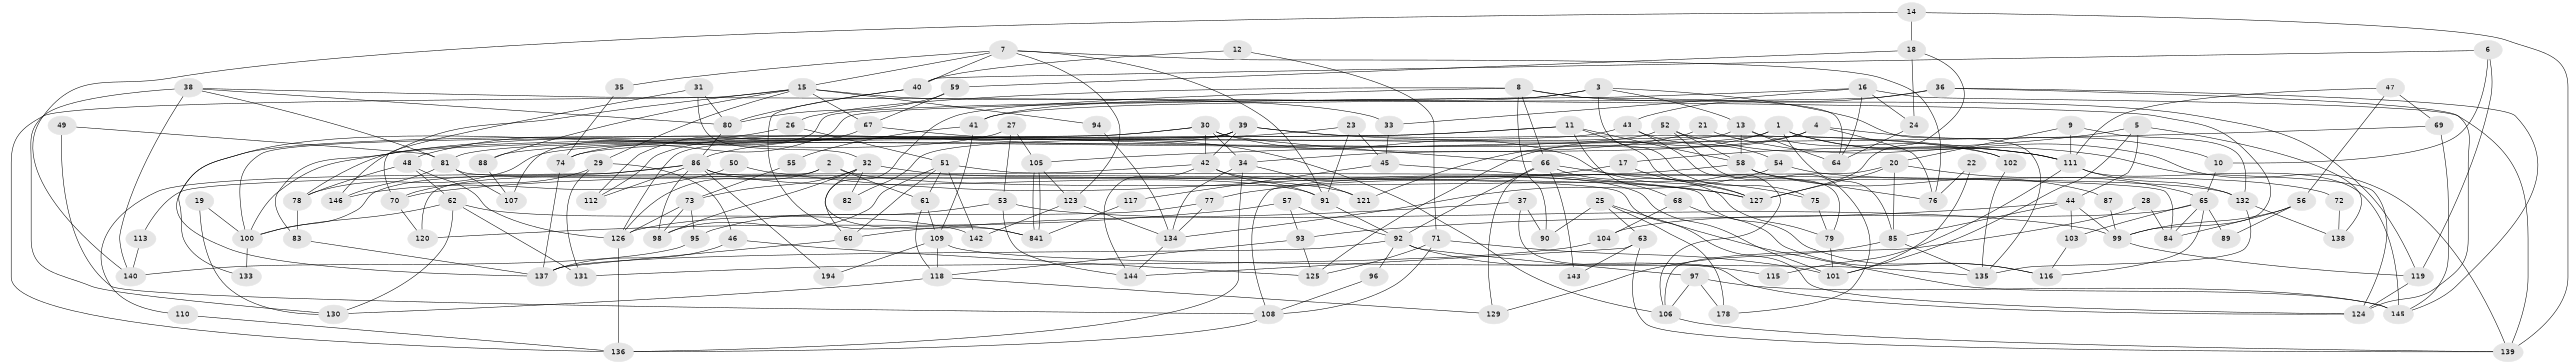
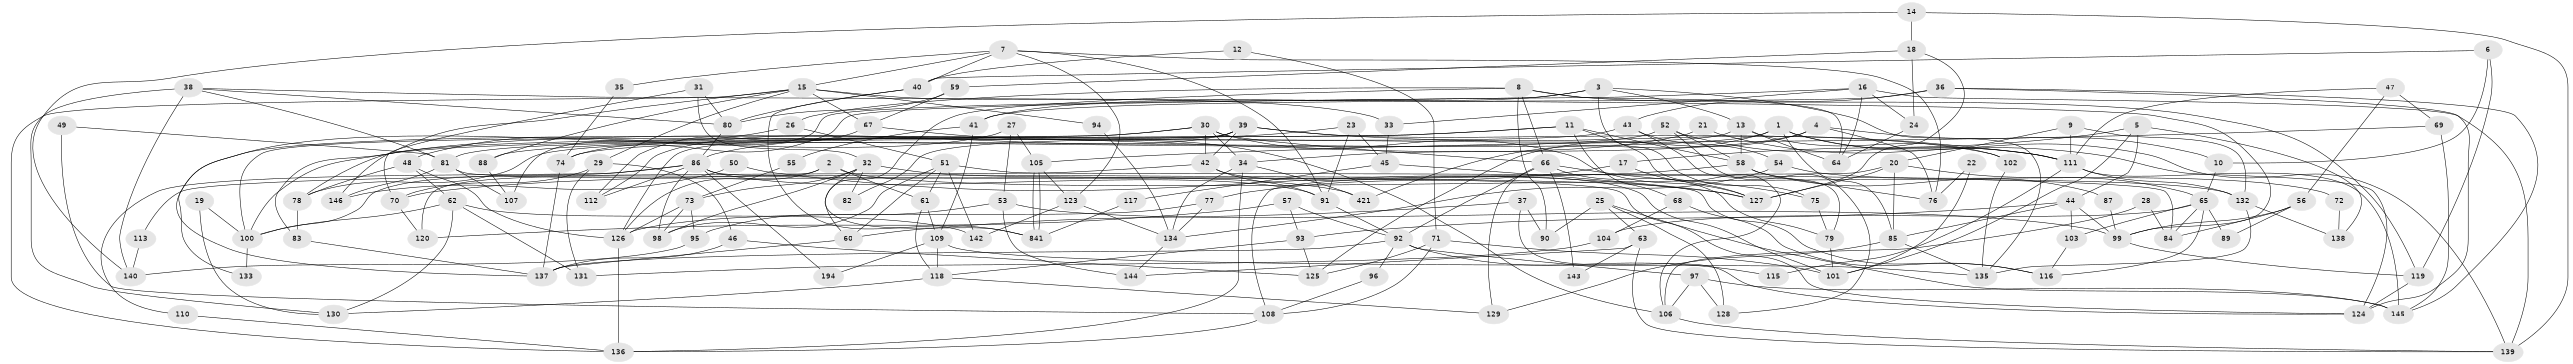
  graph {
    fontname="DejaVu Sans"
    node [color=gray90 fontname="DejaVu Sans" style=filled]
    edge [fontname="DejaVu Sans"]
    1
    74
    85
    111
-   121
+   121 [label=421]
    139
    137
    135
    129
    132
    145
    115
    2
    61
    120
    126
    109
    118
    136
    138
    3
    13
    41
    75
    107
    64
    58
    82
    102
    55
    79
    4
    10
    34
    76
    125
    65
    134
    5
    17
    44
    101
    77
    127
    99
    93
    103
    6
    40
    119
    80
    n52 [label=841]
    124
    7
    15
    35
    91
    123
    88
    29
    33
    67
    94
    146
    92
    142
    8
    26
    60
    66
    90
    48
    51
    143
    9
    20
    108
    84
    89
    104
    116
    11
    68
    100
    106
    70
    87
    133
    12
    71
    14
    18
    140
    24
    59
    46
    131
    45
    112
    16
    19
    130
    21
    86
    98
    110
    n107 [label=194]
    22
    23
    83
    117
    25
    63
-   128 [label=178]
+   128
    144
    78
    62
    27
    53
    105
    95
    28
    30
    42
    113
    31
    32
    73
    36
    43
    54
    37
    38
    81
    39
    72
    47
    56
    69
    49
    50
    52
    57
    96
    97
    1 -- 74
    1 -- 85
    1 -- 111
    1 -- 121
    1 -- 139
    74 -- 137
    85 -- 135
    85 -- 129
    111 -- 132
    111 -- 145
    111 -- 115
    132 -- 135
    132 -- 138
    2 -- 132
    2 -- 61
    2 -- 120
    2 -- 126
    61 -- 109
    61 -- 118
    126 -- 136
    109 -- 135
    109 -- 118
    109 -- n107
    118 -- 129
    118 -- 130
    3 -- 135
    3 -- 13
    3 -- 41
    3 -- 75
    3 -- 107
    13 -- 64
    13 -- 58
    13 -- 82
    13 -- 102
    41 -- 109
    41 -- 55
    75 -- 79
    58 -- 76
    58 -- 70
    58 -- 87
    102 -- 135
    55 -- 73
    79 -- 101
    4 -- 10
    4 -- 34
    4 -- 76
    4 -- 125
    10 -- 65
    34 -- 121
    34 -- 136
    34 -- 134
    65 -- 103
    65 -- 84
    65 -- 89
    65 -- 104
    65 -- 116
    134 -- 144
    5 -- 138
    5 -- 17
    5 -- 44
    5 -- 101
    17 -- 77
    17 -- 127
    44 -- 85
    44 -- 99
    44 -- 93
    44 -- 103
    77 -- 126
    77 -- 134
    99 -- 119
    93 -- 118
    93 -- 125
    103 -- 116
    6 -- 10
    6 -- 40
    6 -- 119
    40 -- 80
    40 -- n52
    119 -- 124
    80 -- 86
    7 -- 76
    7 -- 40
    7 -- 15
    7 -- 35
    7 -- 91
    7 -- 123
    15 -- 136
    15 -- 88
    15 -- 29
    15 -- 33
    15 -- 67
    15 -- 94
    15 -- 146
    35 -- 74
    91 -- 92
    123 -- 134
    123 -- 142
    88 -- 107
    29 -- 70
    29 -- 46
    29 -- 131
    33 -- 45
    67 -- 106
    67 -- 112
    94 -- 134
    92 -- 137
    92 -- 115
    92 -- 96
    92 -- 97
    8 -- 64
    8 -- 119
    8 -- 26
    8 -- 60
    8 -- 66
    8 -- 90
    26 -- 48
    26 -- 51
    60 -- 137
    66 -- 129
    66 -- 75
    66 -- 79
    66 -- 92
    66 -- 143
    48 -- 126
    48 -- 78
    48 -- 62
    51 -- 61
    51 -- 142
    51 -- 60
    51 -- 84
    51 -- 98
    9 -- 111
    9 -- 132
    9 -- 20
    20 -- 85
    20 -- 65
    20 -- 127
    20 -- 108
    108 -- 136
    104 -- 131
    11 -- 58
    11 -- 88
    11 -- 68
    11 -- 100
    11 -- 106
    68 -- 104
    68 -- 116
    100 -- 133
    106 -- 139
    70 -- 120
    87 -- 99
    12 -- 40
    12 -- 71
    71 -- 125
    71 -- 101
    71 -- 108
    14 -- 139
    14 -- 18
    14 -- 140
    18 -- 127
    18 -- 24
    18 -- 59
    24 -- 64
    59 -- 80
    59 -- 67
    46 -- 137
    46 -- 125
    45 -- 127
    45 -- 117
    16 -- 74
    16 -- 139
    16 -- 64
    16 -- 33
    16 -- 24
    19 -- 100
    19 -- 130
    21 -- 124
    21 -- 86
    86 -- 91
    86 -- 116
    86 -- 100
    86 -- 112
    86 -- 98
    86 -- 110
    86 -- n107
    110 -- 136
    22 -- 76
    22 -- 101
    23 -- 91
    23 -- 45
    23 -- 83
    83 -- 137
    117 -- n52
    25 -- 145
    25 -- 90
    25 -- 63
    25 -- 128
    63 -- 139
    63 -- 143
    63 -- 144
    78 -- 83
    62 -- 142
    62 -- 100
    62 -- 131
    62 -- 130
    27 -- 137
    27 -- 53
    27 -- 105
    53 -- 99
    53 -- 144
    53 -- 95
    105 -- n52
    105 -- n52
    105 -- 123
    95 -- 140
    28 -- 84
    28 -- 106
    30 -- 34
    30 -- 127
    30 -- 66
    30 -- 133
    30 -- 78
    30 -- 42
    42 -- 101
    42 -- 91
-   42 -- 144
    42 -- 113
    113 -- 140
    31 -- 80
    31 -- 70
    31 -- 32
    32 -- 121
    32 -- 82
    32 -- n52
    32 -- 98
    32 -- 73
    73 -- 126
    73 -- 98
    73 -- 95
    36 -- 145
    36 -- 41
    36 -- 124
    36 -- 43
    43 -- 79
    43 -- 78
    43 -- 54
    54 -- 134
    54 -- 72
    37 -- 124
    37 -- 60
    37 -- 90
    38 -- 99
    38 -- 80
    38 -- 140
    38 -- 130
    38 -- 81
    81 -- 107
    81 -- 124
    81 -- 146
    39 -- 111
    39 -- 126
    39 -- 102
    39 -- 100
    39 -- 112
    39 -- 42
    72 -- 138
    47 -- 111
    47 -- 56
    47 -- 69
    56 -- 99
    56 -- 84
    56 -- 89
    69 -- 145
    69 -- 105
    49 -- 108
    49 -- 81
    50 -- 127
    50 -- 146
    52 -- 111
    52 -- 58
    52 -- 128
    52 -- 81
    57 -- 120
    57 -- 93
    57 -- 92
    96 -- 108
    97 -- 145
    97 -- 106
    97 -- 128
  }
